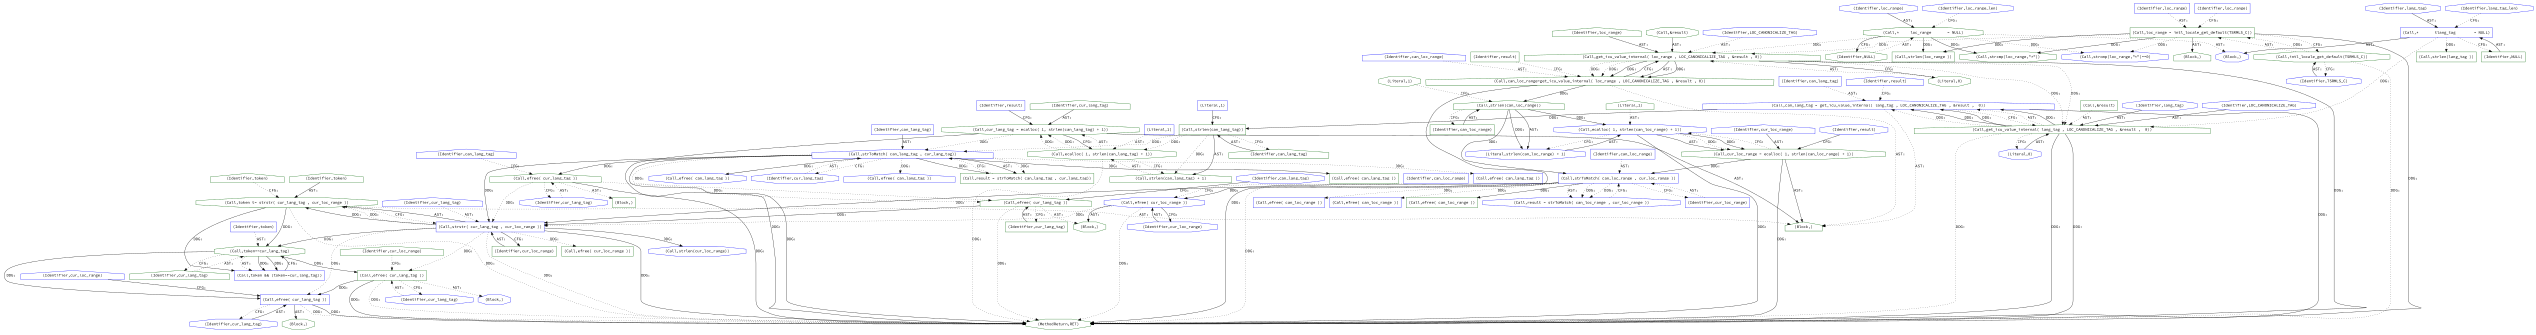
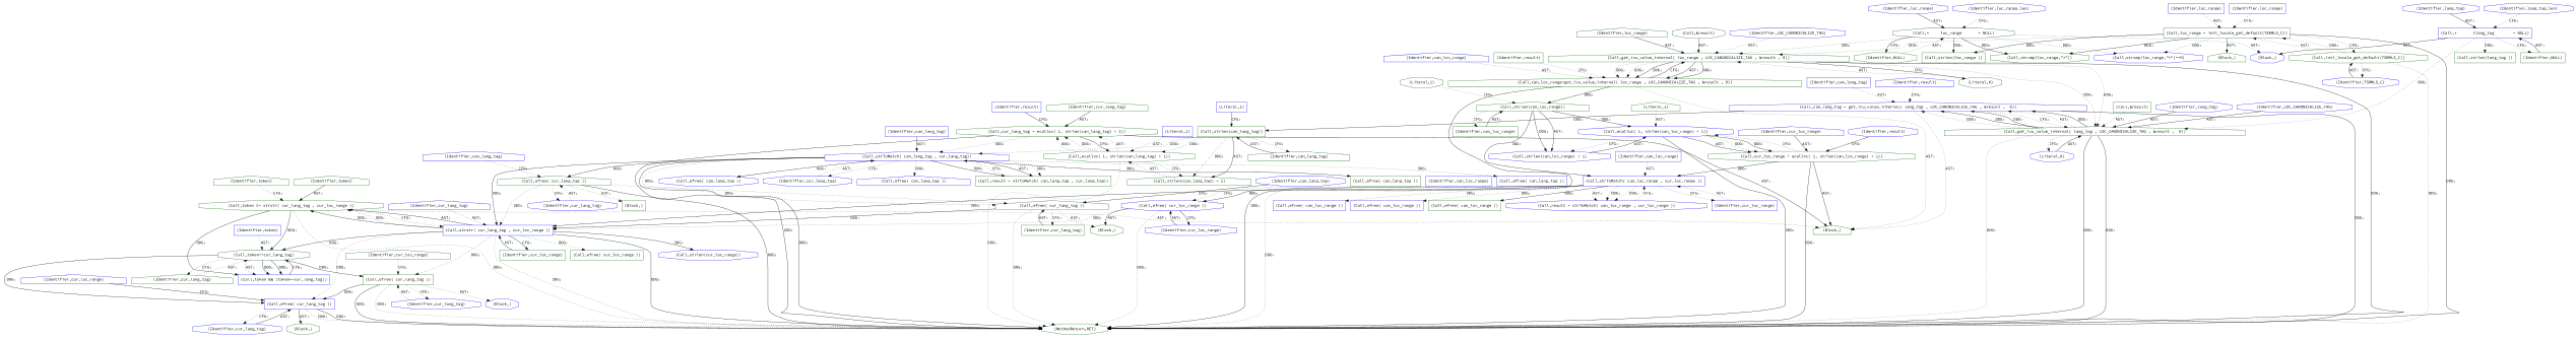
  digraph {
    fontname="Source Code Pro"
    node [color=blue fontname="Source Code Pro" shape=octagon]
    edge [fontname="Source Code Pro" style=dotted]
    n1 [label="(Call,efree( cur_lang_tag ))" shape=box]
    n2 [color=darkgreen label="(Block,)"]
    n3 [color=darkgreen label="(MethodReturn,RET)"]
    n4 [label="(Identifier,cur_lang_tag)"]
    n5 [color=darkgreen label="(Call,efree( cur_lang_tag ))" shape=box]
    n6 [label="(Block,)"]
    n7 [label="(Identifier,cur_lang_tag)"]
    n8 [color=darkgreen label="(Call,token==cur_lang_tag)"]
    n9 [color=darkgreen label="(Identifier,cur_lang_tag)" shape=house]
    n10 [label="(Call,token && (token==cur_lang_tag))" shape=box]
    n11 [color=darkgreen label="(Call,token \t= strstr( cur_lang_tag , cur_loc_range ))"]
    n12 [label="(Call,strstr( cur_lang_tag , cur_loc_range ))" shape=box]
    n13 [color=darkgreen label="(Block,)" shape=house]
    n14 [color=darkgreen label="(Identifier,cur_loc_range)" shape=box]
    n15 [color=darkgreen label="(Call,efree( cur_loc_range ))" shape=box]
    n16 [label="(Call,strlen(cur_loc_range))"]
    n17 [color=darkgreen label="(Call,efree( cur_lang_tag ))" shape=house]
    n18 [color=darkgreen label="(Block,)"]
    n19 [color=darkgreen label="(Identifier,cur_lang_tag)" shape=box]
    n20 [color=darkgreen label="(Call,efree( cur_lang_tag ))" shape=house]
    n21 [label="(Identifier,cur_lang_tag)"]
    n22 [color=darkgreen label="(Block,)" shape=box]
    n23 [label="(Call,strToMatch( can_lang_tag , cur_lang_tag))" shape=house]
    n24 [label="(Call,efree( can_lang_tag ))" shape=box]
    n25 [label="(Call,efree( can_lang_tag ))"]
    n26 [label="(Identifier,cur_lang_tag)"]
    n27 [label="(Call,efree( can_lang_tag ))" shape=house]
    n28 [color=darkgreen label="(Call,result = strToMatch( can_lang_tag , cur_lang_tag))" shape=box]
    n29 [color=darkgreen label="(Call,efree( can_lang_tag ))" shape=box]
    n30 [color=darkgreen label="(Call,strlen(can_lang_tag))" shape=box]
    n31 [color=darkgreen label="(Call,ecalloc( 1, strlen(can_lang_tag) + 1))"]
    n32 [color=darkgreen label="(Identifier,can_lang_tag)" shape=house]
    n33 [color=darkgreen label="(Call,strlen(can_lang_tag) + 1)" shape=house]
    n34 [color=darkgreen label="(Call,cur_lang_tag = ecalloc( 1, strlen(can_lang_tag) + 1))"]
    n35 [label="(Call,can_lang_tag = get_icu_value_internal( lang_tag , LOC_CANONICALIZE_TAG , &result ,  0))" shape=house]
    n36 [color=darkgreen label="(Call,get_icu_value_internal( lang_tag , LOC_CANONICALIZE_TAG , &result ,  0))" shape=house]
    n37 [label="(Literal,0)"]
    n38 [label="(Call,*       \tlang_tag        = NULL)" shape=box]
    n39 [color=darkgreen label="(Call,strlen(lang_tag ))" shape=box]
    n40 [color=darkgreen label="(Identifier,NULL)" shape=box]
    n41 [label="(Block,)"]
    n42 [color=darkgreen label="(Call,get_icu_value_internal( loc_range , LOC_CANONICALIZE_TAG , &result , 0))" shape=house]
    n43 [color=darkgreen label="(Call,can_loc_range=get_icu_value_internal( loc_range , LOC_CANONICALIZE_TAG , &result , 0))" shape=house]
    n44 [color=darkgreen label="(Literal,0)"]
    n45 [color=darkgreen label="(Call,strlen(can_loc_range))" shape=house]
    n46 [color=darkgreen label="(Call,*     loc_range       = NULL)"]
    n47 [color=darkgreen label="(Identifier,NULL)"]
    n48 [color=darkgreen label="(Call,strlen(loc_range ))" shape=box]
    n49 [label="(Call,strcmp(loc_range,\"*\")==0)"]
    n50 [color=darkgreen label="(Call,strcmp(loc_range,\"*\"))"]
    n51 [color=darkgreen label="(Call,loc_range = intl_locale_get_default(TSRMLS_C))" shape=box]
    n52 [color=darkgreen label="(Call,intl_locale_get_default(TSRMLS_C))"]
    n53 [color=darkgreen label="(Block,)" shape=house]
    n54 [label="(Identifier,TSRMLS_C)"]
    n55 [label="(Call,strToMatch( can_loc_range , cur_loc_range ))" shape=box]
    n56 [label="(Call,efree( cur_loc_range ))"]
    n57 [label="(Identifier,cur_loc_range)" shape=box]
    n58 [label="(Call,efree( can_loc_range ))" shape=box]
    n59 [label="(Call,efree( can_loc_range ))" shape=box]
    n60 [color=darkgreen label="(Call,efree( can_loc_range ))" shape=box]
    n61 [label="(Call,result = strToMatch( can_loc_range , cur_loc_range ))"]
    n62 [label="(Identifier,cur_loc_range)"]
    n63 [label="(Call,ecalloc( 1, strlen(can_loc_range) + 1))"]
    n64 [color=darkgreen label="(Identifier,can_loc_range)" shape=box]
-   n65 [label="(Literal,strlen(can_loc_range) + 1)"]
+   n65 [label="(Call,strlen(can_loc_range) + 1)"]
    n66 [color=darkgreen label="(Call,cur_loc_range = ecalloc( 1, strlen(can_loc_range) + 1))"]
    n67 [color=darkgreen label="(Identifier,loc_range)" shape=house]
    n68 [label="(Identifier,can_loc_range)" shape=box]
    n69 [color=darkgreen label="(Call,&result)"]
    n70 [label="(Identifier,loc_range)" shape=box]
    n71 [label="(Identifier,result)" shape=house]
    n72 [color=darkgreen label="(Call,&result)" shape=box]
    n73 [color=darkgreen label="(Literal,1)"]
    n74 [label="(Literal,1)" shape=box]
    n75 [label="(Identifier,lang_tag)"]
    n76 [label="(Literal,1)" shape=box]
    n77 [label="(Identifier,result)"]
    n78 [color=darkgreen label="(Identifier,token)" shape=house]
    n79 [color=darkgreen label="(Literal,1)" shape=house]
    n80 [color=darkgreen label="(Identifier,result)" shape=box]
    n81 [label="(Identifier,can_loc_range)" shape=house]
    n82 [label="(Identifier,loc_range)"]
    n83 [label="(Identifier,lang_tag)"]
    n84 [label="(Identifier,token)" shape=box]
    n85 [color=darkgreen label="(Identifier,cur_lang_tag)" shape=house]
    n86 [label="(Identifier,LOC_CANONICALIZE_TAG)"]
    n87 [label="(Identifier,cur_loc_range)" shape=house]
    n88 [label="(Identifier,cur_lang_tag)" shape=house]
    n89 [label="(Identifier,can_lang_tag)" shape=house]
    n90 [label="(Identifier,result)" shape=box]
    n91 [label="(Identifier,loc_range)" shape=box]
    n92 [label="(Identifier,can_lang_tag)"]
    n93 [label="(Identifier,can_loc_range)" shape=box]
    n94 [label="(Identifier,lang_tag_len)"]
    n95 [color=darkgreen label="(Identifier,token)" shape=house]
    n96 [color=darkgreen label="(Identifier,cur_loc_range)" shape=house]
    n97 [label="(Identifier,loc_range_len)"]
    n98 [label="(Identifier,cur_loc_range)" shape=house]
    n99 [label="(Identifier,LOC_CANONICALIZE_TAG)"]
    n100 [label="(Identifier,can_lang_tag)" shape=box]
    n101 [label="(Identifier,can_lang_tag)" shape=box]
    n1 -> n2 [label="AST: " style=solid]
    n1 -> n3 [label="DDG: "]
    n1 -> n3 [label="DDG: " style=solid]
    n1 -> n4 [label="CFG: "]
    n4 -> n1 [label="AST: " style=solid]
    n5 -> n1 [label="DDG: " style=solid]
    n5 -> n3 [label="DDG: " style=solid]
    n5 -> n3 [label="DDG: "]
    n5 -> n6 [label="AST: "]
    n5 -> n7 [label="CFG: "]
    n7 -> n5 [label="AST: "]
    n8 -> n1 [label="DDG: " style=solid]
    n8 -> n5 [label="DDG: " style=solid]
    n8 -> n9 [label="CFG: "]
    n8 -> n10 [label="AST: "]
    n8 -> n10 [label="DDG: " style=solid]
    n8 -> n10 [label="DDG: " style=solid]
    n9 -> n8 [label="AST: "]
    n10 -> n8 [label="CFG: " style=solid]
    n11 -> n3 [label="DDG: "]
    n11 -> n8 [label="DDG: " style=solid]
    n11 -> n10 [label="DDG: " style=solid]
    n11 -> n12 [label="CFG: "]
    n11 -> n13 [label="AST: "]
    n12 -> n1 [label="DDG: "]
    n12 -> n3 [label="DDG: "]
    n12 -> n3 [label="DDG: " style=solid]
    n12 -> n5 [label="DDG: "]
    n12 -> n8 [label="DDG: " style=solid]
    n12 -> n11 [label="AST: " style=solid]
    n12 -> n11 [label="DDG: " style=solid]
    n12 -> n11 [label="DDG: "]
    n12 -> n14 [label="CFG: " style=solid]
    n12 -> n15 [label="DDG: "]
    n12 -> n16 [label="DDG: " style=solid]
    n14 -> n12 [label="AST: " style=solid]
    n17 -> n3 [label="DDG: "]
    n17 -> n12 [label="DDG: " style=solid]
    n17 -> n18 [label="AST: "]
    n17 -> n19 [label="CFG: "]
    n19 -> n17 [label="AST: " style=solid]
    n20 -> n3 [label="DDG: " style=solid]
    n20 -> n12 [label="DDG: "]
    n20 -> n17 [label="DDG: "]
    n20 -> n21 [label="CFG: "]
    n20 -> n22 [label="AST: "]
    n21 -> n20 [label="AST: "]
    n23 -> n3 [label="DDG: " style=solid]
    n23 -> n12 [label="DDG: " style=solid]
    n23 -> n17 [label="DDG: "]
    n23 -> n20 [label="DDG: " style=solid]
    n23 -> n24 [label="DDG: "]
    n23 -> n25 [label="DDG: " style=solid]
    n23 -> n26 [label="CFG: "]
    n23 -> n27 [label="DDG: "]
    n23 -> n28 [label="AST: " style=solid]
    n23 -> n28 [label="DDG: "]
    n23 -> n28 [label="DDG: " style=solid]
    n23 -> n29 [label="DDG: " style=solid]
    n26 -> n23 [label="AST: "]
    n28 -> n23 [label="CFG: "]
    n30 -> n23 [label="DDG: "]
    n30 -> n31 [label="DDG: "]
    n30 -> n32 [label="CFG: "]
    n30 -> n33 [label="AST: " style=solid]
    n30 -> n33 [label="DDG: "]
    n31 -> n3 [label="DDG: "]
    n31 -> n33 [label="CFG: "]
    n31 -> n34 [label="AST: "]
    n31 -> n34 [label="DDG: "]
    n31 -> n34 [label="DDG: "]
    n32 -> n30 [label="AST: " style=solid]
    n33 -> n31 [label="AST: "]
    n34 -> n3 [label="DDG: " style=solid]
    n34 -> n13 [label="AST: " style=solid]
    n34 -> n23 [label="DDG: "]
    n34 -> n31 [label="CFG: " style=solid]
    n35 -> n3 [label="DDG: " style=solid]
    n35 -> n13 [label="AST: "]
    n35 -> n30 [label="DDG: " style=solid]
    n35 -> n36 [label="CFG: "]
    n36 -> n3 [label="DDG: " style=solid]
    n36 -> n3 [label="DDG: "]
    n36 -> n3 [label="DDG: " style=solid]
    n36 -> n35 [label="AST: "]
    n36 -> n35 [label="DDG: " style=solid]
    n36 -> n35 [label="DDG: "]
    n36 -> n35 [label="DDG: " style=solid]
    n36 -> n35 [label="DDG: " style=solid]
    n36 -> n37 [label="CFG: "]
    n37 -> n36 [label="AST: " style=solid]
    n38 -> n36 [label="DDG: "]
    n38 -> n39 [label="DDG: "]
    n38 -> n40 [label="CFG: "]
    n38 -> n41 [label="AST: " style=solid]
    n40 -> n38 [label="AST: " style=solid]
    n42 -> n3 [label="DDG: " style=solid]
    n42 -> n36 [label="DDG: "]
    n42 -> n36 [label="DDG: "]
    n42 -> n43 [label="AST: " style=solid]
    n42 -> n43 [label="DDG: " style=solid]
    n42 -> n43 [label="DDG: "]
    n42 -> n43 [label="DDG: "]
    n42 -> n43 [label="DDG: " style=solid]
    n42 -> n44 [label="CFG: " style=solid]
    n43 -> n3 [label="DDG: " style=solid]
    n43 -> n13 [label="AST: "]
    n43 -> n42 [label="CFG: " style=solid]
    n43 -> n45 [label="DDG: " style=solid]
    n44 -> n42 [label="AST: "]
    n45 -> n55 [label="DDG: " style=solid]
    n45 -> n63 [label="DDG: " style=solid]
    n45 -> n64 [label="CFG: "]
    n45 -> n65 [label="AST: " style=solid]
    n45 -> n65 [label="DDG: " style=solid]
    n46 -> n41 [label="AST: "]
    n46 -> n42 [label="DDG: "]
    n46 -> n47 [label="CFG: " style=solid]
    n46 -> n48 [label="DDG: " style=solid]
    n46 -> n49 [label="DDG: "]
    n46 -> n50 [label="DDG: " style=solid]
    n47 -> n46 [label="AST: "]
    n51 -> n3 [label="DDG: " style=solid]
    n51 -> n42 [label="DDG: "]
    n51 -> n48 [label="DDG: " style=solid]
    n51 -> n49 [label="DDG: "]
    n51 -> n50 [label="DDG: " style=solid]
    n51 -> n52 [label="CFG: "]
    n51 -> n53 [label="AST: " style=solid]
    n52 -> n3 [label="DDG: "]
    n52 -> n51 [label="AST: "]
    n52 -> n51 [label="DDG: "]
    n52 -> n54 [label="CFG: "]
    n54 -> n52 [label="AST: " style=solid]
    n55 -> n3 [label="DDG: "]
    n55 -> n12 [label="DDG: " style=solid]
    n55 -> n56 [label="DDG: " style=solid]
    n55 -> n57 [label="CFG: "]
    n55 -> n58 [label="DDG: "]
    n55 -> n59 [label="DDG: "]
    n55 -> n60 [label="DDG: " style=solid]
    n55 -> n61 [label="AST: "]
    n55 -> n61 [label="DDG: "]
    n55 -> n61 [label="DDG: "]
    n56 -> n3 [label="DDG: "]
    n56 -> n12 [label="DDG: "]
    n56 -> n18 [label="AST: " style=solid]
    n56 -> n62 [label="CFG: " style=solid]
    n57 -> n55 [label="AST: "]
    n61 -> n55 [label="CFG: "]
    n62 -> n56 [label="AST: " style=solid]
    n63 -> n3 [label="DDG: " style=solid]
    n63 -> n65 [label="CFG: "]
    n63 -> n66 [label="AST: " style=solid]
    n63 -> n66 [label="DDG: "]
    n63 -> n66 [label="DDG: " style=solid]
    n64 -> n45 [label="AST: " style=solid]
    n65 -> n63 [label="AST: " style=solid]
    n66 -> n3 [label="DDG: " style=solid]
    n66 -> n13 [label="AST: " style=solid]
    n66 -> n55 [label="DDG: " style=solid]
    n66 -> n63 [label="CFG: "]
    n67 -> n42 [label="AST: " style=solid]
    n68 -> n56 [label="CFG: "]
    n69 -> n42 [label="AST: " style=solid]
    n70 -> n51 [label="AST: "]
    n71 -> n35 [label="CFG: "]
    n72 -> n36 [label="AST: "]
    n73 -> n45 [label="CFG: "]
    n74 -> n30 [label="CFG: " style=solid]
    n75 -> n38 [label="AST: " style=solid]
    n76 -> n31 [label="AST: "]
    n77 -> n66 [label="CFG: " style=solid]
    n78 -> n11 [label="CFG: "]
    n79 -> n63 [label="AST: "]
    n80 -> n43 [label="CFG: "]
    n81 -> n43 [label="AST: "]
    n82 -> n46 [label="AST: " style=solid]
    n83 -> n36 [label="AST: " style=solid]
    n84 -> n8 [label="AST: "]
    n85 -> n34 [label="AST: " style=solid]
    n86 -> n42 [label="AST: "]
    n87 -> n66 [label="AST: " style=solid]
    n88 -> n12 [label="AST: "]
    n89 -> n20 [label="CFG: "]
    n90 -> n34 [label="CFG: " style=solid]
    n91 -> n51 [label="CFG: "]
    n92 -> n17 [label="CFG: " style=solid]
    n93 -> n55 [label="AST: "]
    n94 -> n38 [label="CFG: "]
    n95 -> n11 [label="AST: " style=solid]
    n96 -> n5 [label="CFG: "]
    n97 -> n46 [label="CFG: "]
    n98 -> n1 [label="CFG: " style=solid]
    n99 -> n36 [label="AST: " style=solid]
    n100 -> n35 [label="AST: "]
    n101 -> n23 [label="AST: " style=solid]
  }
